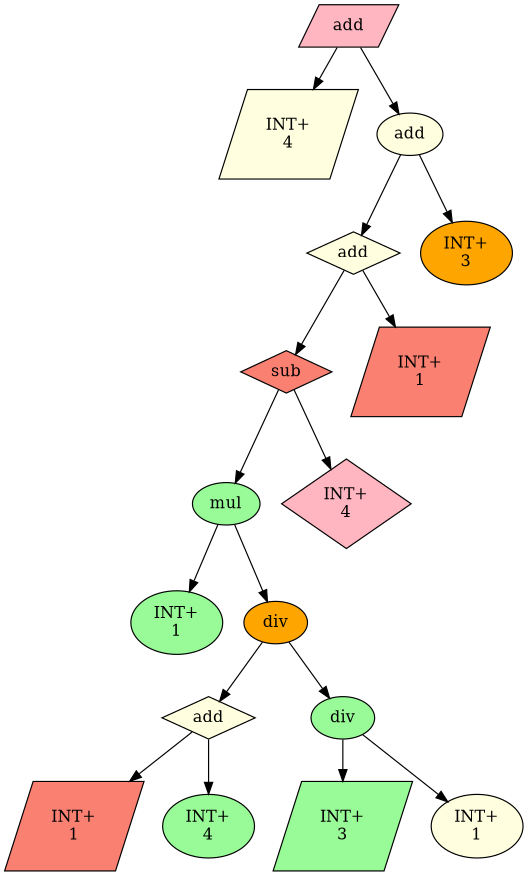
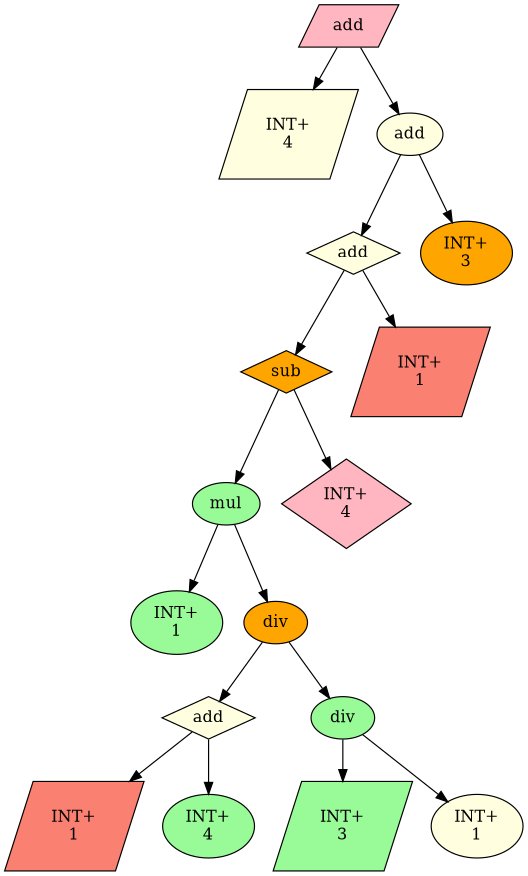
  digraph {
    node [shape=ellipse style=filled fillcolor=lightyellow]
    n1 [label=add shape=parallelogram fillcolor=lightpink]
    n2 [label="INT+\n4" shape=parallelogram]
    n3 [label=add]
    n4 [label=add shape=diamond]
    n5 [label="INT+\n3" fillcolor=orange]
-   n6 [label=sub shape=diamond fillcolor=salmon]
+   n6 [label=sub shape=diamond fillcolor=orange]
    n7 [label="INT+\n1" shape=parallelogram fillcolor=salmon]
    n8 [label=mul fillcolor=palegreen]
    n9 [label="INT+\n4" shape=diamond fillcolor=lightpink]
    n10 [label="INT+\n1" fillcolor=palegreen]
    n11 [label=div fillcolor=orange]
    n12 [label=add shape=diamond]
    n13 [label=div fillcolor=palegreen]
    n14 [label="INT+\n1" shape=parallelogram fillcolor=salmon]
    n15 [label="INT+\n4" fillcolor=palegreen]
    n16 [label="INT+\n3" shape=parallelogram fillcolor=palegreen]
    n17 [label="INT+\n1"]
    n1 -> n2
    n1 -> n3
    n3 -> n4
    n3 -> n5
    n4 -> n6
    n4 -> n7
    n6 -> n8
    n6 -> n9
    n8 -> n10
    n8 -> n11
    n11 -> n12
    n11 -> n13
    n12 -> n14
    n12 -> n15
    n13 -> n16
    n13 -> n17
  }
